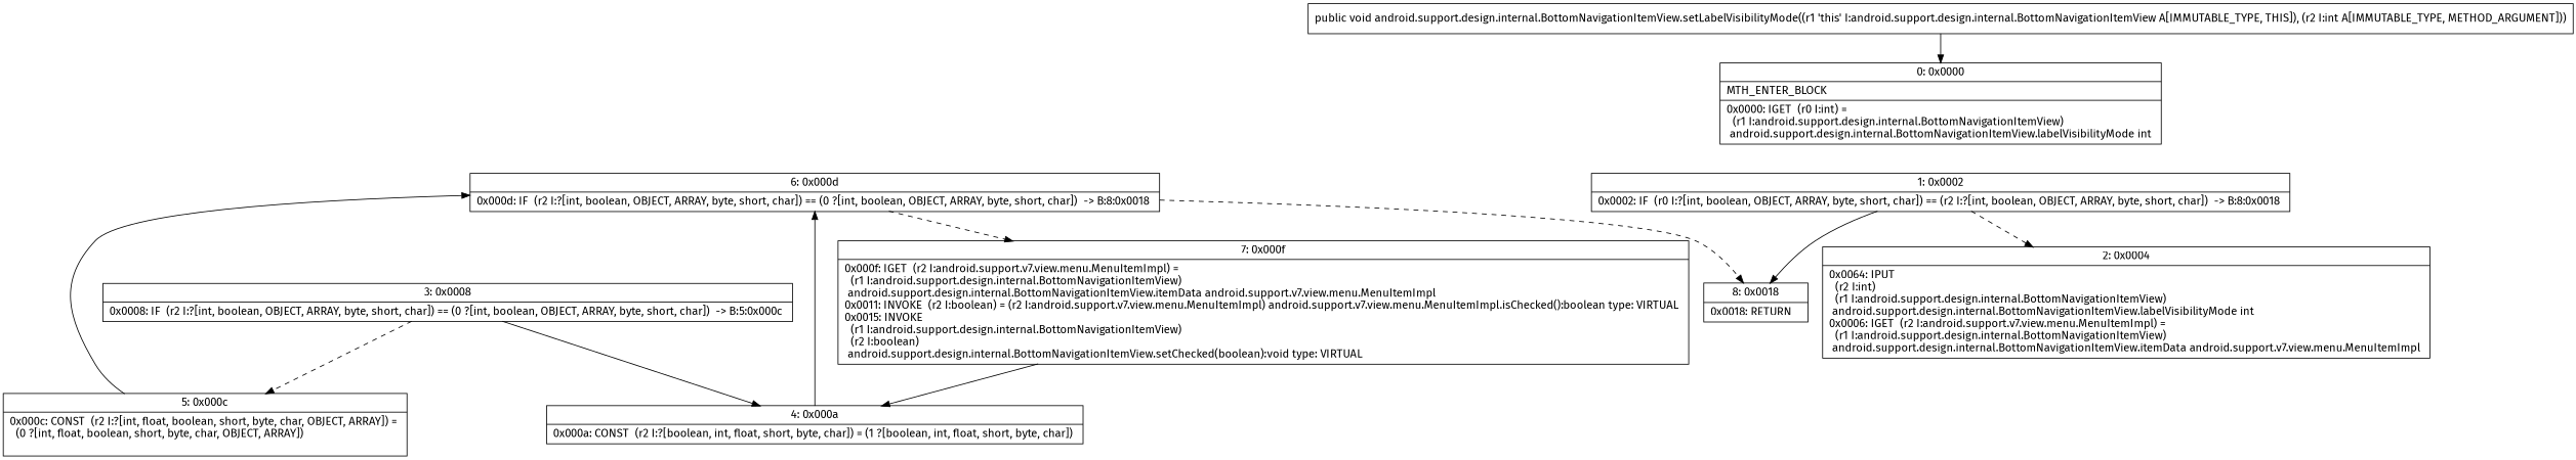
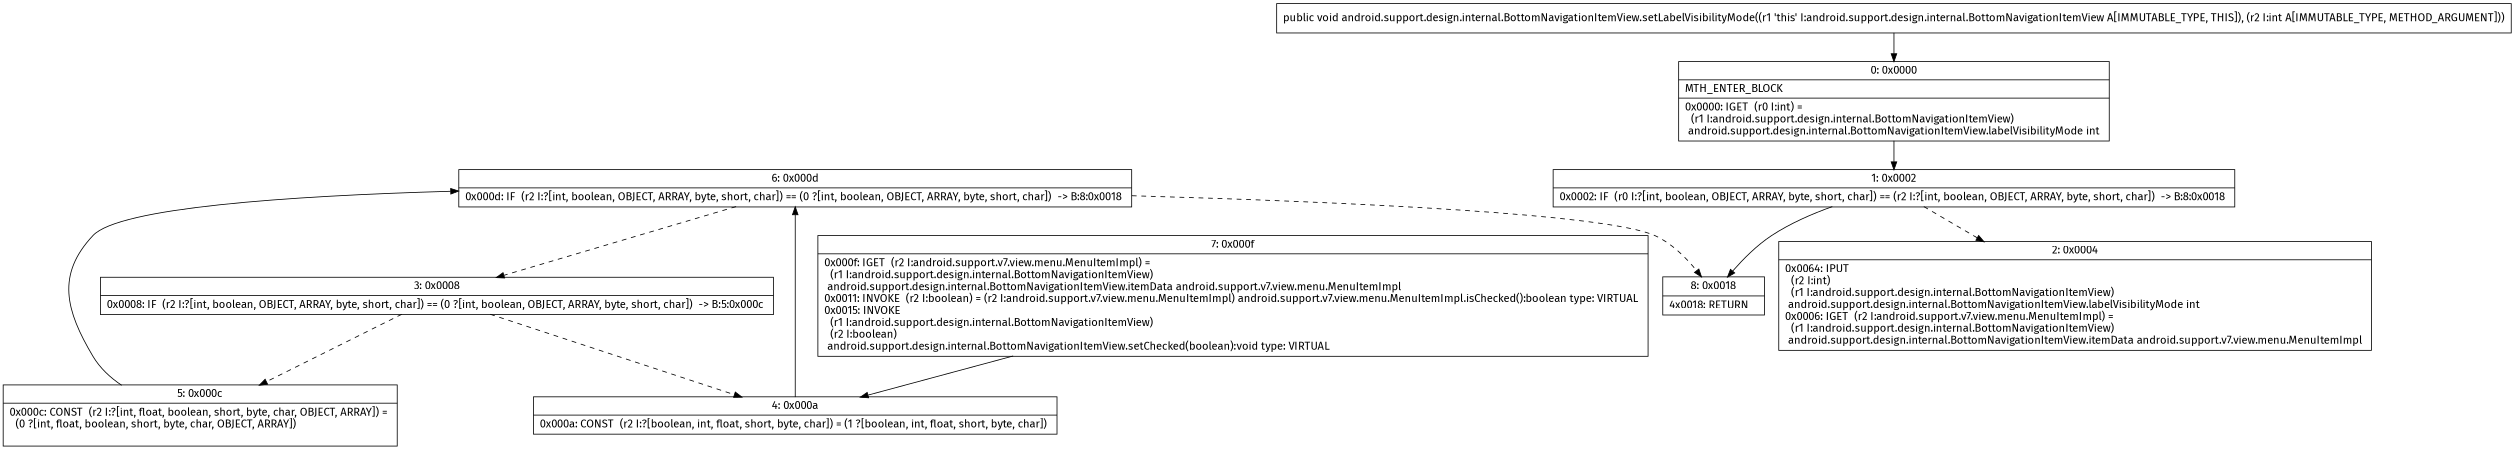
  digraph {
    fontname="Fira Sans"
    node [fontname="Fira Sans" shape=record]
    edge [fontname="Fira Sans"]
    n1 [label="{0\:\ 0x0000|MTH_ENTER_BLOCK\l|0x0000: IGET  (r0 I:int) = \l  (r1 I:android.support.design.internal.BottomNavigationItemView)\l android.support.design.internal.BottomNavigationItemView.labelVisibilityMode int \l}"]
    n2 [label="{1\:\ 0x0002|0x0002: IF  (r0 I:?[int, boolean, OBJECT, ARRAY, byte, short, char]) == (r2 I:?[int, boolean, OBJECT, ARRAY, byte, short, char])  \-\> B:8:0x0018 \l}"]
    n3 [label="{2\:\ 0x0004|0x0064: IPUT  \l  (r2 I:int)\l  (r1 I:android.support.design.internal.BottomNavigationItemView)\l android.support.design.internal.BottomNavigationItemView.labelVisibilityMode int \l0x0006: IGET  (r2 I:android.support.v7.view.menu.MenuItemImpl) = \l  (r1 I:android.support.design.internal.BottomNavigationItemView)\l android.support.design.internal.BottomNavigationItemView.itemData android.support.v7.view.menu.MenuItemImpl \l}"]
-   n4 [label="{8\:\ 0x0018|0x0018: RETURN   \l}"]
+   n4 [label="{8\:\ 0x0018|4x0018: RETURN   \l}"]
    n5 [label="{3\:\ 0x0008|0x0008: IF  (r2 I:?[int, boolean, OBJECT, ARRAY, byte, short, char]) == (0 ?[int, boolean, OBJECT, ARRAY, byte, short, char])  \-\> B:5:0x000c \l}"]
    n6 [label="{4\:\ 0x000a|0x000a: CONST  (r2 I:?[boolean, int, float, short, byte, char]) = (1 ?[boolean, int, float, short, byte, char]) \l}"]
    n7 [label="{5\:\ 0x000c|0x000c: CONST  (r2 I:?[int, float, boolean, short, byte, char, OBJECT, ARRAY]) = \l  (0 ?[int, float, boolean, short, byte, char, OBJECT, ARRAY])\l \l}"]
    n8 [label="{6\:\ 0x000d|0x000d: IF  (r2 I:?[int, boolean, OBJECT, ARRAY, byte, short, char]) == (0 ?[int, boolean, OBJECT, ARRAY, byte, short, char])  \-\> B:8:0x0018 \l}"]
    n9 [label="{7\:\ 0x000f|0x000f: IGET  (r2 I:android.support.v7.view.menu.MenuItemImpl) = \l  (r1 I:android.support.design.internal.BottomNavigationItemView)\l android.support.design.internal.BottomNavigationItemView.itemData android.support.v7.view.menu.MenuItemImpl \l0x0011: INVOKE  (r2 I:boolean) = (r2 I:android.support.v7.view.menu.MenuItemImpl) android.support.v7.view.menu.MenuItemImpl.isChecked():boolean type: VIRTUAL \l0x0015: INVOKE  \l  (r1 I:android.support.design.internal.BottomNavigationItemView)\l  (r2 I:boolean)\l android.support.design.internal.BottomNavigationItemView.setChecked(boolean):void type: VIRTUAL \l}"]
    n10 [label="{public void android.support.design.internal.BottomNavigationItemView.setLabelVisibilityMode((r1 'this' I:android.support.design.internal.BottomNavigationItemView A[IMMUTABLE_TYPE, THIS]), (r2 I:int A[IMMUTABLE_TYPE, METHOD_ARGUMENT])) }"]
+   n1 -> n2
    n2 -> n3 [style=dashed]
    n2 -> n4
-   n5 -> n6 [style=solid]
+   n5 -> n6 [style=dashed]
    n5 -> n7 [style=dashed]
    n6 -> n8
    n7 -> n8
    n8 -> n4 [style=dashed]
-   n8 -> n9 [style=dashed]
+   n8 -> n5 [style=dashed]
    n9 -> n6
    n10 -> n1
  }
